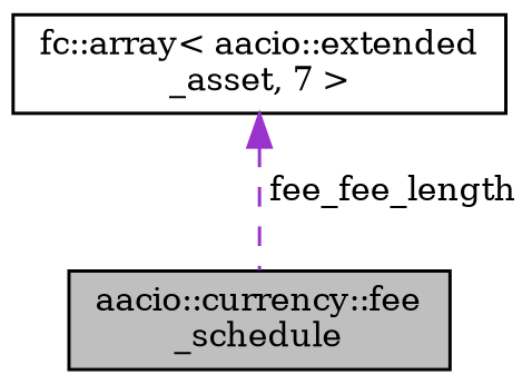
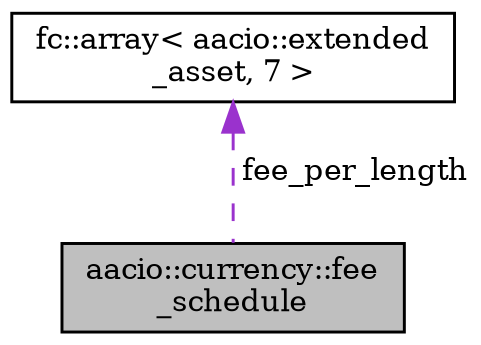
  digraph {
    fontname="DejaVu Serif"
    node [color=black fontname="DejaVu Serif" fontsize=10 shape=record style=filled]
    n1 [fillcolor=grey75 fontcolor=black height=0.2 label="aacio::currency::fee\l_schedule" width=0.4]
    n2 [fillcolor=white height=0.2 label="fc::array\< aacio::extended\l_asset, 7 \>" width=0.4]
-   n2 -> n1 [color=darkorchid3 dir=back fontname="DejaVu Serif" fontsize=10 label=" fee_fee_length" labelfontname=Helvetica labelfontsize=10 style=dashed]
+   n2 -> n1 [color=darkorchid3 dir=back fontname="DejaVu Serif" fontsize=10 label=" fee_per_length" labelfontname=Helvetica labelfontsize=10 style=dashed]
  }
